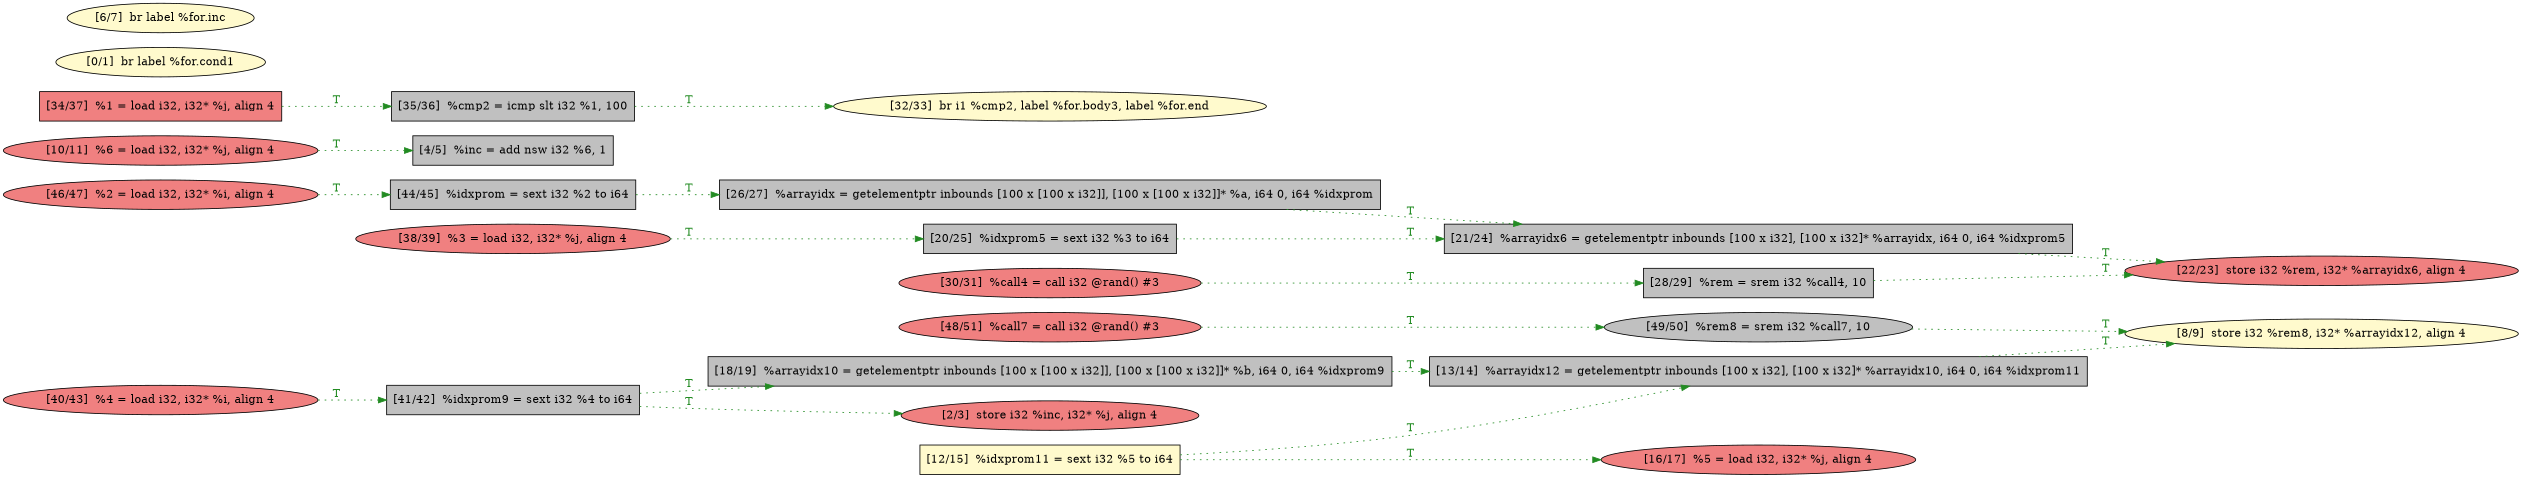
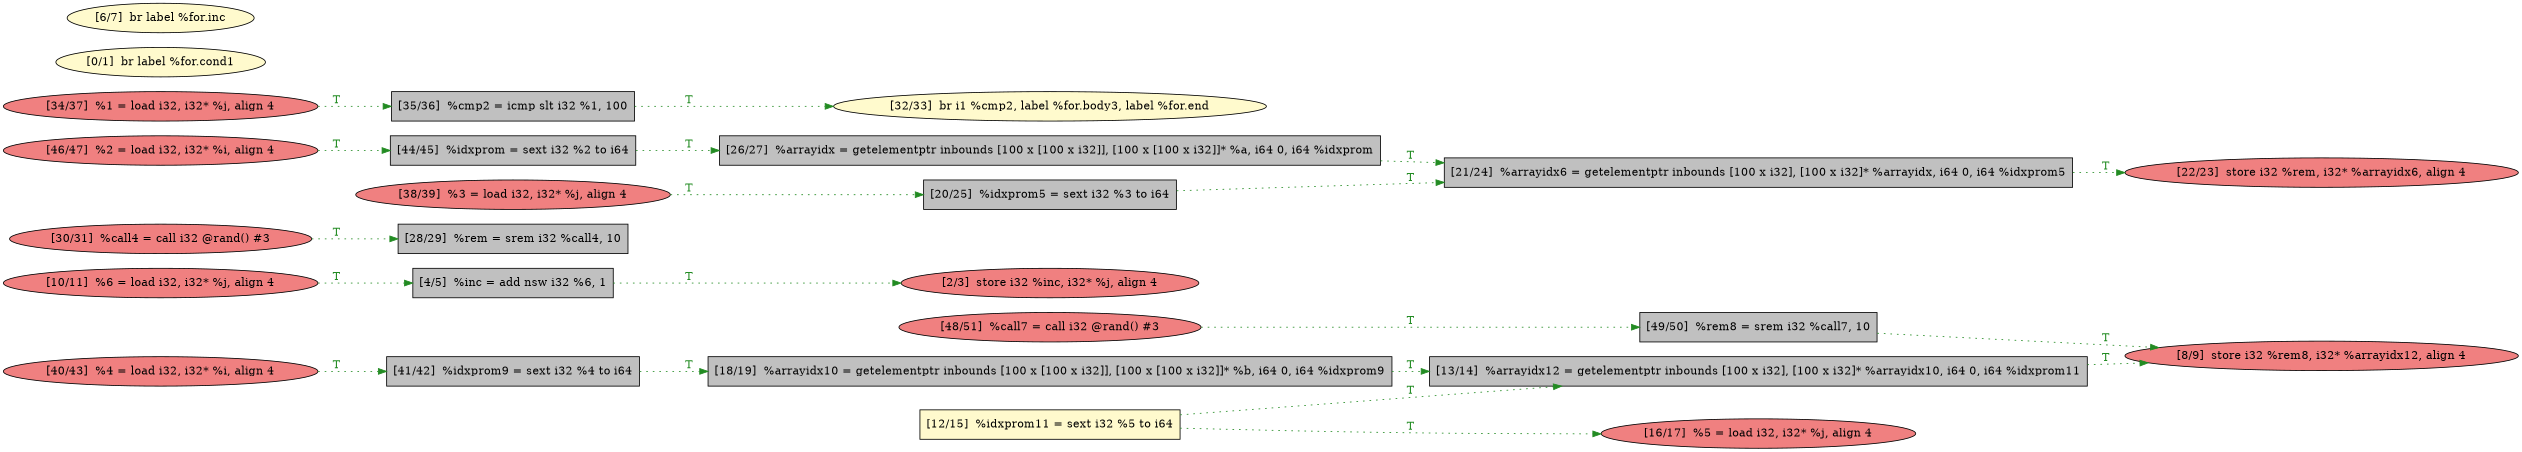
  digraph {
    rankdir=LR
    node [fillcolor=grey shape=ellipse style=filled]
    edge [color=forestgreen fontcolor=forestgreen style=dotted]
    n1 [label="[13/14]  %arrayidx12 = getelementptr inbounds [100 x i32], [100 x i32]* %arrayidx10, i64 0, i64 %idxprom11" shape=rectangle]
-   n2 [fillcolor=lemonchiffon label="[8/9]  store i32 %rem8, i32* %arrayidx12, align 4"]
+   n2 [fillcolor=lightcoral label="[8/9]  store i32 %rem8, i32* %arrayidx12, align 4"]
    n3 [label="[41/42]  %idxprom9 = sext i32 %4 to i64" shape=rectangle]
    n4 [label="[18/19]  %arrayidx10 = getelementptr inbounds [100 x [100 x i32]], [100 x [100 x i32]]* %b, i64 0, i64 %idxprom9" shape=rectangle]
    n5 [fillcolor=lightcoral label="[48/51]  %call7 = call i32 @rand() #3"]
-   n6 [label="[49/50]  %rem8 = srem i32 %call7, 10"]
+   n6 [label="[49/50]  %rem8 = srem i32 %call7, 10" shape=rectangle]
    n7 [fillcolor=lightcoral label="[2/3]  store i32 %inc, i32* %j, align 4"]
    n8 [fillcolor=lightcoral label="[16/17]  %5 = load i32, i32* %j, align 4"]
    n9 [fillcolor=lemonchiffon label="[12/15]  %idxprom11 = sext i32 %5 to i64" shape=rectangle]
    n10 [label="[28/29]  %rem = srem i32 %call4, 10" shape=rectangle]
    n11 [fillcolor=lightcoral label="[22/23]  store i32 %rem, i32* %arrayidx6, align 4"]
    n12 [fillcolor=lightcoral label="[10/11]  %6 = load i32, i32* %j, align 4"]
    n13 [label="[4/5]  %inc = add nsw i32 %6, 1" shape=rectangle]
    n14 [label="[26/27]  %arrayidx = getelementptr inbounds [100 x [100 x i32]], [100 x [100 x i32]]* %a, i64 0, i64 %idxprom" shape=rectangle]
    n15 [label="[21/24]  %arrayidx6 = getelementptr inbounds [100 x i32], [100 x i32]* %arrayidx, i64 0, i64 %idxprom5" shape=rectangle]
    n16 [fillcolor=lightcoral label="[38/39]  %3 = load i32, i32* %j, align 4"]
    n17 [label="[20/25]  %idxprom5 = sext i32 %3 to i64" shape=rectangle]
    n18 [label="[44/45]  %idxprom = sext i32 %2 to i64" shape=rectangle]
-   n19 [fillcolor=lightcoral label="[34/37]  %1 = load i32, i32* %j, align 4" shape=box]
+   n19 [fillcolor=lightcoral label="[34/37]  %1 = load i32, i32* %j, align 4"]
    n20 [label="[35/36]  %cmp2 = icmp slt i32 %1, 100" shape=rectangle]
    n21 [fillcolor=lemonchiffon label="[32/33]  br i1 %cmp2, label %for.body3, label %for.end"]
    n22 [fillcolor=lightcoral label="[30/31]  %call4 = call i32 @rand() #3"]
    n23 [fillcolor=lightcoral label="[40/43]  %4 = load i32, i32* %i, align 4"]
    n24 [fillcolor=lemonchiffon label="[0/1]  br label %for.cond1"]
    n25 [fillcolor=lemonchiffon label="[6/7]  br label %for.inc"]
    n26 [fillcolor=lightcoral label="[46/47]  %2 = load i32, i32* %i, align 4"]
    n1 -> n2 [label=T]
    n3 -> n4 [label=T]
    n4 -> n1 [label=T]
    n5 -> n6 [label=T]
    n6 -> n2 [label=T]
    n9 -> n1 [label=T]
    n9 -> n8 [label=T]
-   n10 -> n11 [label=T]
    n12 -> n13 [label=T]
-   n3 -> n7 [label=T]
+   n13 -> n7 [label=T]
    n14 -> n15 [label=T]
    n15 -> n11 [label=T]
    n16 -> n17 [label=T]
    n17 -> n15 [label=T]
    n18 -> n14 [label=T]
    n19 -> n20 [label=T]
    n20 -> n21 [label=T]
    n22 -> n10 [label=T]
    n23 -> n3 [label=T]
    n26 -> n18 [label=T]
  }
